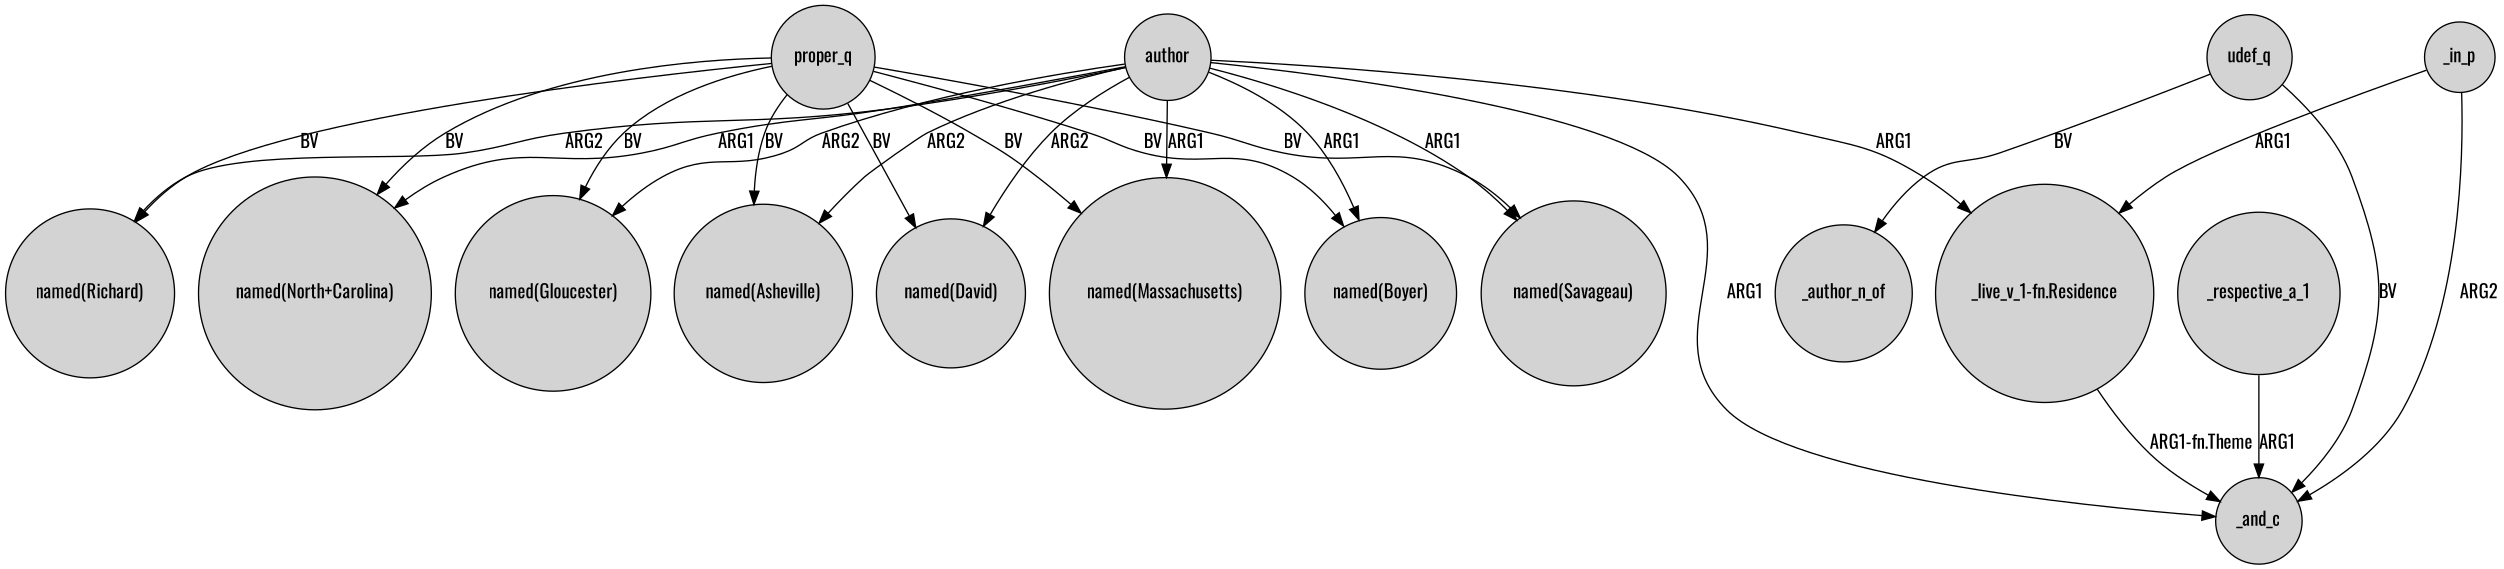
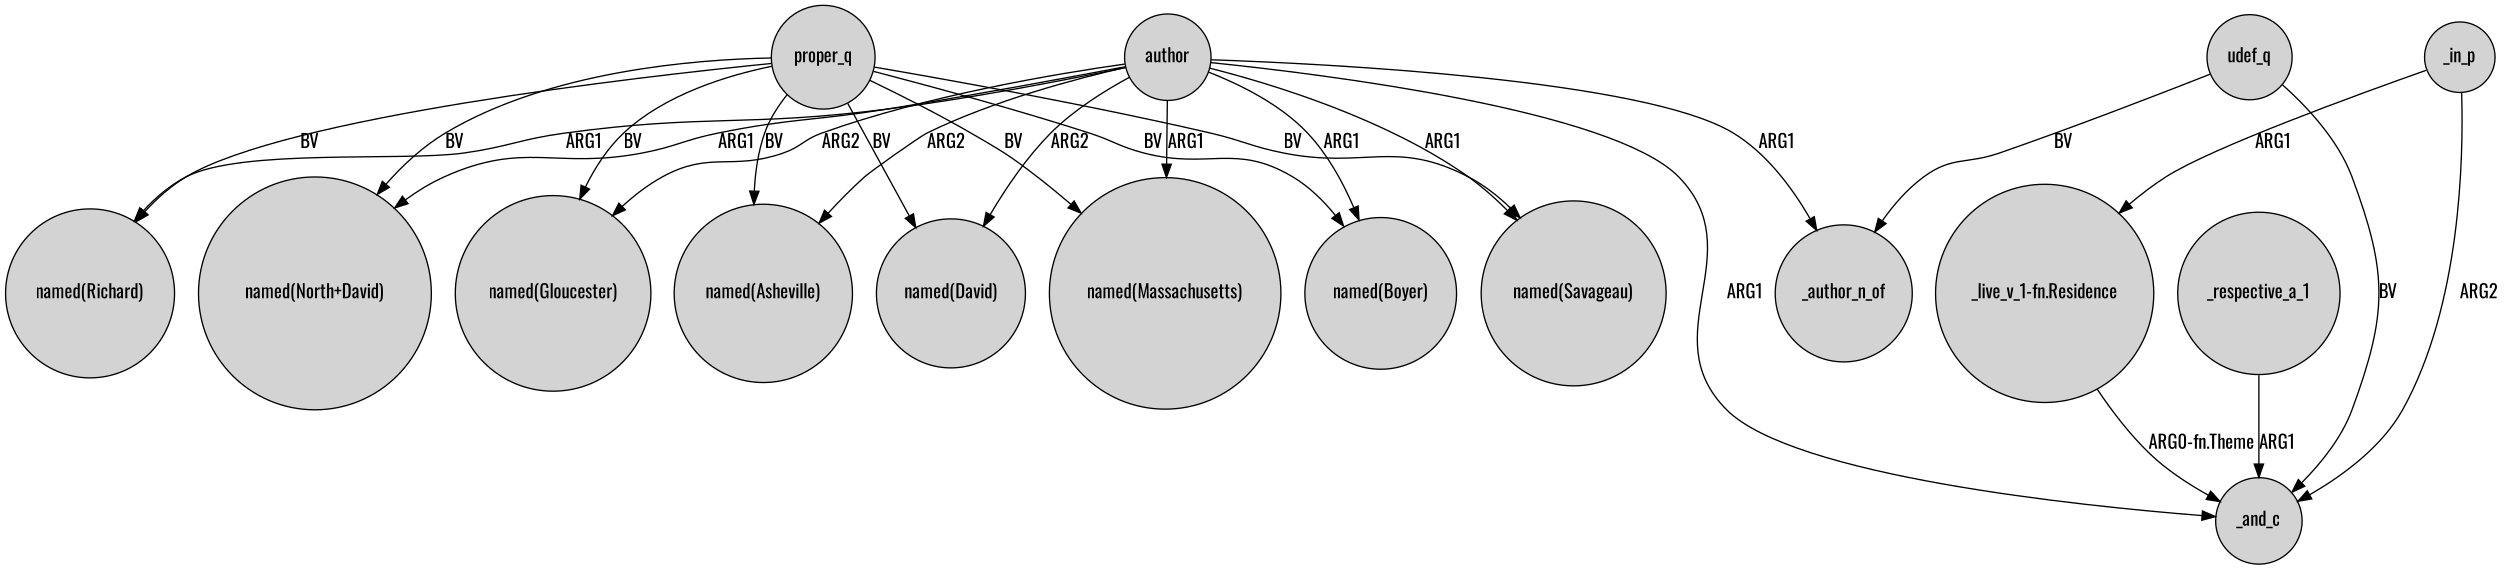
  digraph {
    fontname=Oswald
    node [fontname=Oswald shape=circle style=filled]
    edge [fontname=Oswald]
    proper_q
    "named(Savageau)"
    "named(Asheville)"
    "named(Boyer)"
    "named(Richard)"
-   "named(North+Carolina)"
+   "named(North+Carolina)" [label="named(North+David)"]
    "named(Gloucester)"
    "named(David)"
    "named(Massachusetts)"
    _in_p
    "_live_v_1-fn.Residence"
    _and_c
    n13 [label=author]
    _author_n_of
    _respective_a_1
    udef_q
    proper_q -> "named(Savageau)" [label=BV]
    proper_q -> "named(Asheville)" [label=BV]
    proper_q -> "named(Boyer)" [label=BV]
    proper_q -> "named(Richard)" [label=BV]
    proper_q -> "named(North+Carolina)" [label=BV]
    proper_q -> "named(Gloucester)" [label=BV]
    proper_q -> "named(David)" [label=BV]
    proper_q -> "named(Massachusetts)" [label=BV]
    _in_p -> "_live_v_1-fn.Residence" [label=ARG1]
    _in_p -> _and_c [label=ARG2]
-   "_live_v_1-fn.Residence" -> _and_c [label="ARG1-fn.Theme"]
+   "_live_v_1-fn.Residence" -> _and_c [label="ARG0-fn.Theme"]
    n13 -> "named(Savageau)" [label=ARG1]
    n13 -> "named(Asheville)" [label=ARG2]
    n13 -> "named(Boyer)" [label=ARG1]
-   n13 -> "named(Richard)" [label=ARG2]
+   n13 -> "named(Richard)" [label=ARG1]
    n13 -> "named(North+Carolina)" [label=ARG1]
    n13 -> "named(Gloucester)" [label=ARG2]
    n13 -> "named(David)" [label=ARG2]
    n13 -> "named(Massachusetts)" [label=ARG1]
    n13 -> _and_c [label=ARG1]
-   n13 -> "_live_v_1-fn.Residence" [label=ARG1]
+   n13 -> _author_n_of [label=ARG1]
    _respective_a_1 -> _and_c [label=ARG1]
    udef_q -> _and_c [label=BV]
    udef_q -> _author_n_of [label=BV]
  }
